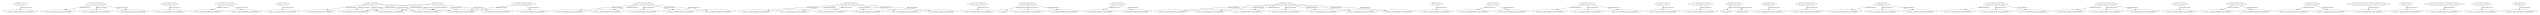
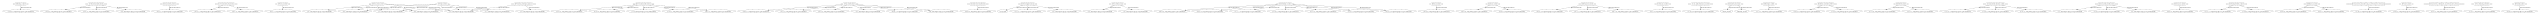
  digraph {
    fontname="Roboto Condensed"
    node [fontname="Roboto Condensed"]
    edge [fontname="Roboto Condensed"]
    "dbr:Branting_I_Cabinet"
    "'1920-06-30'^^http://www.w3.org/2001/XMLSchema#date"
    "dbr:Third_Indira_Gandhi_ministry"
    "'1982-09-02'^^http://www.w3.org/2001/XMLSchema#date"
    "'1982-01-15'^^http://www.w3.org/2001/XMLSchema#date"
    "'1984'^^http://www.w3.org/2001/XMLSchema#integer"
    "dbr:Second_Nehru_ministry"
    "'1956-12-07'^^http://www.w3.org/2001/XMLSchema#date"
    "dbr:P._V._Narasimha_Rao_ministry"
    "'1995-02-10'^^http://www.w3.org/2001/XMLSchema#date"
    "'1993-01-18'^^http://www.w3.org/2001/XMLSchema#date"
    "dbr:Palme_II_Cabinet"
    "'1983-01-17'^^http://www.w3.org/2001/XMLSchema#date"
    "dbr:Ellen_Johnson_Sirleaf"
    "'2012'^^http://www.w3.org/2001/XMLSchema#integer"
    "'2008'^^http://www.w3.org/2001/XMLSchema#integer"
    "'2009'^^http://www.w3.org/2001/XMLSchema#integer"
    "'2010'^^http://www.w3.org/2001/XMLSchema#integer"
    "'2007'^^http://www.w3.org/2001/XMLSchema#integer"
    "dbr:First_Indira_Gandhi_ministry"
    "'1967-03-16'^^http://www.w3.org/2001/XMLSchema#date"
    "'1967-09-06'^^http://www.w3.org/2001/XMLSchema#date"
    "'1970'^^http://www.w3.org/2001/XMLSchema#integer"
    "'1970-06-27'^^http://www.w3.org/2001/XMLSchema#date"
    "'1969-02-14'^^http://www.w3.org/2001/XMLSchema#date"
    "dbr:Rajiv_Gandhi_ministry"
    "'1986-05-12'^^http://www.w3.org/2001/XMLSchema#date"
    "'1987-07-25'^^http://www.w3.org/2001/XMLSchema#date"
    "'1986-10-22'^^http://www.w3.org/2001/XMLSchema#date"
    "'1987'^^http://www.w3.org/2001/XMLSchema#integer"
    "'1986-03-12'^^http://www.w3.org/2001/XMLSchema#date"
    "'1986'^^http://www.w3.org/2001/XMLSchema#integer"
    "dbr:Cabinet_of_Nelson_Mandela"
    "'1996-04-04'^^http://www.w3.org/2001/XMLSchema#date"
    "dbr:Third_Vajpayee_ministry"
    "'July 2002'@en"
    "'2001-10-21'^^http://www.w3.org/2001/XMLSchema#date"
    "'2001'^^http://www.w3.org/2001/XMLSchema#integer"
    "dbr:First_Nehru_ministry"
    "'1950'^^http://www.w3.org/2001/XMLSchema#integer"
    "'1951'^^http://www.w3.org/2001/XMLSchema#integer"
    "dbr:Stoltenberg_II_Cabinet"
    "'2008-06-20'^^http://www.w3.org/2001/XMLSchema#date"
    "'2008-02-29'^^http://www.w3.org/2001/XMLSchema#date"
    "'2011-11-11'^^http://www.w3.org/2001/XMLSchema#date"
    "'2012-06-18'^^http://www.w3.org/2001/XMLSchema#date"
    "'2012-03-23'^^http://www.w3.org/2001/XMLSchema#date"
    "'2012-09-21'^^http://www.w3.org/2001/XMLSchema#date"
    "'2009-10-20'^^http://www.w3.org/2001/XMLSchema#date"
    "dbr:Buhl_II_Cabinet"
    "'1945-05-05'^^http://www.w3.org/2001/XMLSchema#date"
    "dbr:Amato_I_Cabinet"
    "'1993-03-30'^^http://www.w3.org/2001/XMLSchema#date"
    "'1992-08-01'^^http://www.w3.org/2001/XMLSchema#date"
    "dbr:Berlusconi_II_Cabinet"
    "'2004-07-16'^^http://www.w3.org/2001/XMLSchema#date"
    "'2002-11-14'^^http://www.w3.org/2001/XMLSchema#date"
    "'2004-12-03'^^http://www.w3.org/2001/XMLSchema#date"
    "dbr:Hansson_II_Cabinet"
    "'1939-10-14'^^http://www.w3.org/2001/XMLSchema#date"
    "dbr:Lars_Løkke_Rasmussen_I_Cabinet"
    "'2011-03-08'^^http://www.w3.org/2001/XMLSchema#date"
    "dbr:Felipe_Calderón"
    "'2011'^^http://www.w3.org/2001/XMLSchema#integer"
    "dbr:Churchill_war_ministry"
    "'January 1944'@en"
    "'September 1943'@en"
    "dbr:Branting_II_Cabinet"
    "'1921-10-13'^^http://www.w3.org/2001/XMLSchema#date"
    n70 [label="dbr:Maltese_Government_2003-03"]
    "'2004-07-03'^^http://www.w3.org/2001/XMLSchema#date"
    "dbr:Reinfeldt_Cabinet"
    "'2010-10-05'^^http://www.w3.org/2001/XMLSchema#date"
    "'2007-09-12'^^http://www.w3.org/2001/XMLSchema#date"
    "'2012-03-29'^^http://www.w3.org/2001/XMLSchema#date"
    "dbr:Second_United_Indonesia_Cabinet"
    "'2013-10-01'^^http://www.w3.org/2001/XMLSchema#date"
    "'2012-06-14'^^http://www.w3.org/2001/XMLSchema#date"
    "'2014-07-14'^^http://www.w3.org/2001/XMLSchema#date"
    "dbr:Second_Indira_Gandhi_ministry"
    "'1975'^^http://www.w3.org/2001/XMLSchema#integer"
    "'1973-02-05'^^http://www.w3.org/2001/XMLSchema#date"
    "'1974'^^http://www.w3.org/2001/XMLSchema#integer"
    "dbr:Presidency_of_Benigno_Aquino_III"
    "'2013'^^http://www.w3.org/2001/XMLSchema#integer"
    "dbr:Hansson_III_Cabinet"
    "'1944-09-30'^^http://www.w3.org/2001/XMLSchema#date"
    "dbr:Thorning-Schmidt_I_Cabinet"
    "'2013-12-12'^^http://www.w3.org/2001/XMLSchema#date"
    "'2013-08-09'^^http://www.w3.org/2001/XMLSchema#date"
    "dbr:Kekkonen_I_Cabinet"
    "'1950-09-30'^^http://www.w3.org/2001/XMLSchema#date"
    "'1950-03-31'^^http://www.w3.org/2001/XMLSchema#date"
    "dbr:Second_term_of_Donald_Tsang_as_Chief_Executive_of_Hong_Kong"
    "'2011-06-28'^^http://www.w3.org/2001/XMLSchema#date"
    "dbr:Prodi_II_Cabinet"
    "'2008-02-07'^^http://www.w3.org/2001/XMLSchema#date"
    "dbr:Second_term_of_Edmund_Ho_as_Chief_Executive_of_Macau"
    "'2007-02-13'^^http://www.w3.org/2001/XMLSchema#date"
    "dbr:First_Faymann_government"
    "'2011-04-21'^^http://www.w3.org/2001/XMLSchema#date"
    "dbr:Kivimäki_Cabinet"
    "'1936-03-06'^^http://www.w3.org/2001/XMLSchema#date"
    "dbr:Branting_I_Cabinet" -> "'1920-06-30'^^http://www.w3.org/2001/XMLSchema#date" [label="dbp:minister3Termstart"]
    "dbr:Third_Indira_Gandhi_ministry" -> "'1982-09-02'^^http://www.w3.org/2001/XMLSchema#date" [label="dbp:minister3Termstart"]
    "dbr:Third_Indira_Gandhi_ministry" -> "'1982-01-15'^^http://www.w3.org/2001/XMLSchema#date" [label="dbp:minister3Termstart"]
    "dbr:Third_Indira_Gandhi_ministry" -> "'1984'^^http://www.w3.org/2001/XMLSchema#integer" [label="dbp:minister3Termstart"]
    "dbr:Second_Nehru_ministry" -> "'1956-12-07'^^http://www.w3.org/2001/XMLSchema#date" [label="dbp:minister3Termstart"]
    "dbr:P._V._Narasimha_Rao_ministry" -> "'1995-02-10'^^http://www.w3.org/2001/XMLSchema#date" [label="dbp:minister3Termstart"]
    "dbr:P._V._Narasimha_Rao_ministry" -> "'1993-01-18'^^http://www.w3.org/2001/XMLSchema#date" [label="dbp:minister3Termstart"]
    "dbr:Palme_II_Cabinet" -> "'1983-01-17'^^http://www.w3.org/2001/XMLSchema#date" [label="dbp:minister3Termstart"]
    "dbr:Ellen_Johnson_Sirleaf" -> "'2012'^^http://www.w3.org/2001/XMLSchema#integer" [label="dbp:minister3Termstart"]
    "dbr:Ellen_Johnson_Sirleaf" -> "'2008'^^http://www.w3.org/2001/XMLSchema#integer" [label="dbp:minister3Termstart"]
    "dbr:Ellen_Johnson_Sirleaf" -> "'2009'^^http://www.w3.org/2001/XMLSchema#integer" [label="dbp:minister3Termstart"]
    "dbr:Ellen_Johnson_Sirleaf" -> "'2010'^^http://www.w3.org/2001/XMLSchema#integer" [label="dbp:minister3Termstart"]
    "dbr:Ellen_Johnson_Sirleaf" -> "'2007'^^http://www.w3.org/2001/XMLSchema#integer" [label="dbp:minister3Termstart"]
    "dbr:First_Indira_Gandhi_ministry" -> "'1967-03-16'^^http://www.w3.org/2001/XMLSchema#date" [label="dbp:minister3Termstart"]
    "dbr:First_Indira_Gandhi_ministry" -> "'1967-09-06'^^http://www.w3.org/2001/XMLSchema#date" [label="dbp:minister3Termstart"]
    "dbr:First_Indira_Gandhi_ministry" -> "'1970'^^http://www.w3.org/2001/XMLSchema#integer" [label="dbp:minister3Termstart"]
    "dbr:First_Indira_Gandhi_ministry" -> "'1970-06-27'^^http://www.w3.org/2001/XMLSchema#date" [label="dbp:minister3Termstart"]
    "dbr:First_Indira_Gandhi_ministry" -> "'1969-02-14'^^http://www.w3.org/2001/XMLSchema#date" [label="dbp:minister3Termstart"]
    "dbr:Rajiv_Gandhi_ministry" -> "'1986-05-12'^^http://www.w3.org/2001/XMLSchema#date" [label="dbp:minister3Termstart"]
    "dbr:Rajiv_Gandhi_ministry" -> "'1987-07-25'^^http://www.w3.org/2001/XMLSchema#date" [label="dbp:minister3Termstart"]
    "dbr:Rajiv_Gandhi_ministry" -> "'1986-10-22'^^http://www.w3.org/2001/XMLSchema#date" [label="dbp:minister3Termstart"]
    "dbr:Rajiv_Gandhi_ministry" -> "'1987'^^http://www.w3.org/2001/XMLSchema#integer" [label="dbp:minister3Termstart"]
    "dbr:Rajiv_Gandhi_ministry" -> "'1986-03-12'^^http://www.w3.org/2001/XMLSchema#date" [label="dbp:minister3Termstart"]
    "dbr:Rajiv_Gandhi_ministry" -> "'1986'^^http://www.w3.org/2001/XMLSchema#integer" [label="dbp:minister3Termstart"]
    "dbr:Cabinet_of_Nelson_Mandela" -> "'1996-04-04'^^http://www.w3.org/2001/XMLSchema#date" [label="dbp:minister3Termstart"]
    "dbr:Third_Vajpayee_ministry" -> "'July 2002'@en" [label="dbp:minister3Termstart"]
    "dbr:Third_Vajpayee_ministry" -> "'2001-10-21'^^http://www.w3.org/2001/XMLSchema#date" [label="dbp:minister3Termstart"]
    "dbr:Third_Vajpayee_ministry" -> "'2001'^^http://www.w3.org/2001/XMLSchema#integer" [label="dbp:minister3Termstart"]
    "dbr:First_Nehru_ministry" -> "'1950'^^http://www.w3.org/2001/XMLSchema#integer" [label="dbp:minister3Termstart"]
    "dbr:First_Nehru_ministry" -> "'1951'^^http://www.w3.org/2001/XMLSchema#integer" [label="dbp:minister3Termstart"]
    "dbr:Stoltenberg_II_Cabinet" -> "'2008-06-20'^^http://www.w3.org/2001/XMLSchema#date" [label="dbp:minister3Termstart"]
    "dbr:Stoltenberg_II_Cabinet" -> "'2008-02-29'^^http://www.w3.org/2001/XMLSchema#date" [label="dbp:minister3Termstart"]
    "dbr:Stoltenberg_II_Cabinet" -> "'2011-11-11'^^http://www.w3.org/2001/XMLSchema#date" [label="dbp:minister3Termstart"]
    "dbr:Stoltenberg_II_Cabinet" -> "'2012-06-18'^^http://www.w3.org/2001/XMLSchema#date" [label="dbp:minister3Termstart"]
    "dbr:Stoltenberg_II_Cabinet" -> "'2012-03-23'^^http://www.w3.org/2001/XMLSchema#date" [label="dbp:minister3Termstart"]
    "dbr:Stoltenberg_II_Cabinet" -> "'2012-09-21'^^http://www.w3.org/2001/XMLSchema#date" [label="dbp:minister3Termstart"]
    "dbr:Stoltenberg_II_Cabinet" -> "'2009-10-20'^^http://www.w3.org/2001/XMLSchema#date" [label="dbp:minister3Termstart"]
    "dbr:Buhl_II_Cabinet" -> "'1945-05-05'^^http://www.w3.org/2001/XMLSchema#date" [label="dbp:minister3Termstart"]
    "dbr:Amato_I_Cabinet" -> "'1993-03-30'^^http://www.w3.org/2001/XMLSchema#date" [label="dbp:minister3Termstart"]
    "dbr:Amato_I_Cabinet" -> "'1992-08-01'^^http://www.w3.org/2001/XMLSchema#date" [label="dbp:minister3Termstart"]
    "dbr:Berlusconi_II_Cabinet" -> "'2004-07-16'^^http://www.w3.org/2001/XMLSchema#date" [label="dbp:minister3Termstart"]
    "dbr:Berlusconi_II_Cabinet" -> "'2002-11-14'^^http://www.w3.org/2001/XMLSchema#date" [label="dbp:minister3Termstart"]
    "dbr:Berlusconi_II_Cabinet" -> "'2004-12-03'^^http://www.w3.org/2001/XMLSchema#date" [label="dbp:minister3Termstart"]
    "dbr:Hansson_II_Cabinet" -> "'1939-10-14'^^http://www.w3.org/2001/XMLSchema#date" [label="dbp:minister3Termstart"]
    "dbr:Lars_Løkke_Rasmussen_I_Cabinet" -> "'2011-03-08'^^http://www.w3.org/2001/XMLSchema#date" [label="dbp:minister3Termstart"]
    "dbr:Felipe_Calderón" -> "'2012'^^http://www.w3.org/2001/XMLSchema#integer" [label="dbp:minister3Termstart"]
    "dbr:Felipe_Calderón" -> "'2008'^^http://www.w3.org/2001/XMLSchema#integer" [label="dbp:minister3Termstart"]
    "dbr:Felipe_Calderón" -> "'2009'^^http://www.w3.org/2001/XMLSchema#integer" [label="dbp:minister3Termstart"]
    "dbr:Felipe_Calderón" -> "'2010'^^http://www.w3.org/2001/XMLSchema#integer" [label="dbp:minister3Termstart"]
    "dbr:Felipe_Calderón" -> "'2011'^^http://www.w3.org/2001/XMLSchema#integer" [label="dbp:minister3Termstart"]
    "dbr:Churchill_war_ministry" -> "'January 1944'@en" [label="dbp:minister3Termstart"]
    "dbr:Churchill_war_ministry" -> "'September 1943'@en" [label="dbp:minister3Termstart"]
    "dbr:Branting_II_Cabinet" -> "'1921-10-13'^^http://www.w3.org/2001/XMLSchema#date" [label="dbp:minister3Termstart"]
    n70 -> "'2004-07-03'^^http://www.w3.org/2001/XMLSchema#date" [label="dbp:minister3Termstart"]
    "dbr:Reinfeldt_Cabinet" -> "'2010-10-05'^^http://www.w3.org/2001/XMLSchema#date" [label="dbp:minister3Termstart"]
    "dbr:Reinfeldt_Cabinet" -> "'2007-09-12'^^http://www.w3.org/2001/XMLSchema#date" [label="dbp:minister3Termstart"]
-   "dbr:Reinfeldt_Cabinet" -> "'2012-03-29'^^http://www.w3.org/2001/XMLSchema#date" [label="dbp:minister3Termstart"]
+   n70 -> "'2012-03-29'^^http://www.w3.org/2001/XMLSchema#date" [label="dbp:minister3Termstart"]
    "dbr:Second_United_Indonesia_Cabinet" -> "'2013-10-01'^^http://www.w3.org/2001/XMLSchema#date" [label="dbp:minister3Termstart"]
    "dbr:Second_United_Indonesia_Cabinet" -> "'2012-06-14'^^http://www.w3.org/2001/XMLSchema#date" [label="dbp:minister3Termstart"]
    "dbr:Second_United_Indonesia_Cabinet" -> "'2014-07-14'^^http://www.w3.org/2001/XMLSchema#date" [label="dbp:minister3Termstart"]
    "dbr:Second_Indira_Gandhi_ministry" -> "'1975'^^http://www.w3.org/2001/XMLSchema#integer" [label="dbp:minister3Termstart"]
    "dbr:Second_Indira_Gandhi_ministry" -> "'1973-02-05'^^http://www.w3.org/2001/XMLSchema#date" [label="dbp:minister3Termstart"]
    "dbr:Second_Indira_Gandhi_ministry" -> "'1974'^^http://www.w3.org/2001/XMLSchema#integer" [label="dbp:minister3Termstart"]
    "dbr:Presidency_of_Benigno_Aquino_III" -> "'2010'^^http://www.w3.org/2001/XMLSchema#integer" [label="dbp:minister3Termstart"]
    "dbr:Presidency_of_Benigno_Aquino_III" -> "'2013'^^http://www.w3.org/2001/XMLSchema#integer" [label="dbp:minister3Termstart"]
    "dbr:Hansson_III_Cabinet" -> "'1944-09-30'^^http://www.w3.org/2001/XMLSchema#date" [label="dbp:minister3Termstart"]
    "dbr:Thorning-Schmidt_I_Cabinet" -> "'2013-12-12'^^http://www.w3.org/2001/XMLSchema#date" [label="dbp:minister3Termstart"]
    "dbr:Thorning-Schmidt_I_Cabinet" -> "'2013-08-09'^^http://www.w3.org/2001/XMLSchema#date" [label="dbp:minister3Termstart"]
    "dbr:Kekkonen_I_Cabinet" -> "'1950-09-30'^^http://www.w3.org/2001/XMLSchema#date" [label="dbp:minister3Termstart"]
    "dbr:Kekkonen_I_Cabinet" -> "'1950-03-31'^^http://www.w3.org/2001/XMLSchema#date" [label="dbp:minister3Termstart"]
    "dbr:Second_term_of_Donald_Tsang_as_Chief_Executive_of_Hong_Kong" -> "'2011-06-28'^^http://www.w3.org/2001/XMLSchema#date" [label="dbp:minister3Termstart"]
    "dbr:Prodi_II_Cabinet" -> "'2008-02-07'^^http://www.w3.org/2001/XMLSchema#date" [label="dbp:minister3Termstart"]
    "dbr:Second_term_of_Edmund_Ho_as_Chief_Executive_of_Macau" -> "'2007-02-13'^^http://www.w3.org/2001/XMLSchema#date" [label="dbp:minister3Termstart"]
    "dbr:First_Faymann_government" -> "'2011-04-21'^^http://www.w3.org/2001/XMLSchema#date" [label="dbp:minister3Termstart"]
    "dbr:Kivimäki_Cabinet" -> "'1936-03-06'^^http://www.w3.org/2001/XMLSchema#date" [label="dbp:minister3Termstart"]
  }
